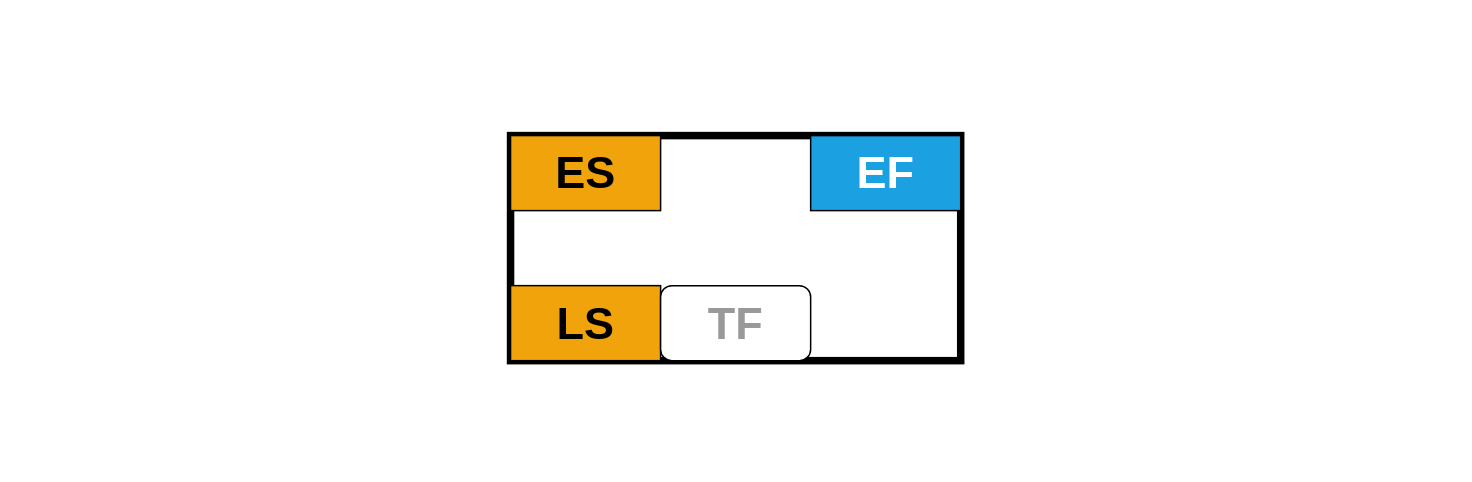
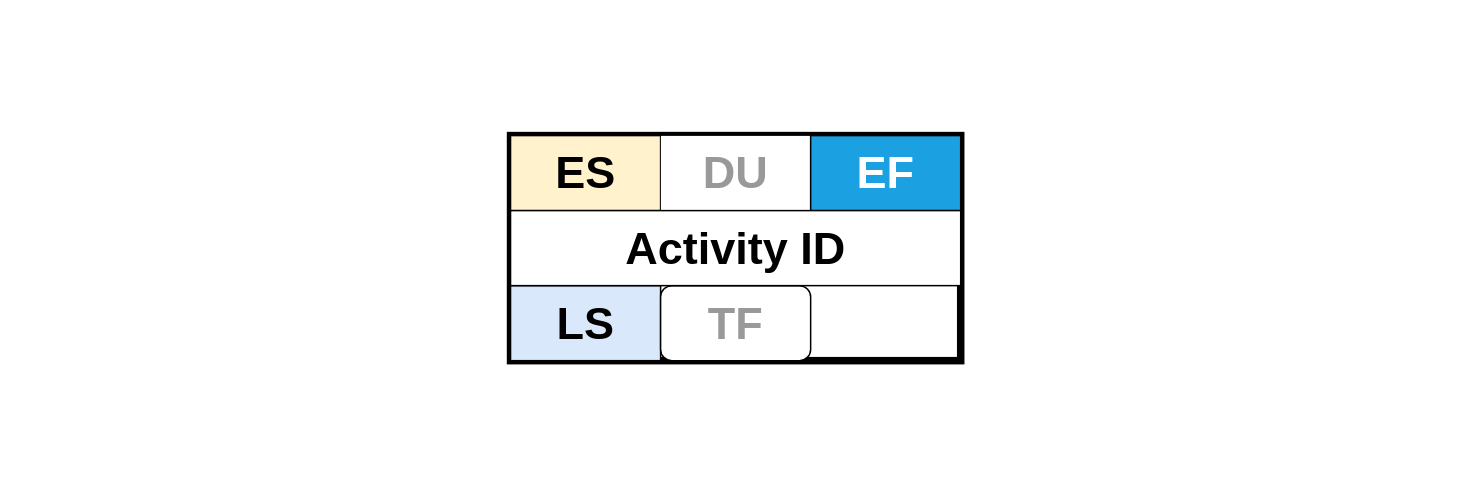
  <mxCell id="0" />
  <mxCell id="1" parent="0" />
  <mxCell id="2" value="" style="rounded=0;whiteSpace=wrap;html=1;glass=0;labelBackgroundColor=none;fontSize=40;fontColor=#000000;strokeColor=none;strokeWidth=2;fillColor=default;gradientColor=none;" parent="1" vertex="1"><mxGeometry x="20" y="20" width="1920" height="600" as="geometry" /></mxCell>
  <mxCell id="3" value="" style="rounded=0;whiteSpace=wrap;html=1;fillColor=none;strokeWidth=10;" parent="1" vertex="1"><mxGeometry x="680" y="180" width="600" height="300" as="geometry" /></mxCell>
- <mxCell id="4" value="&lt;font style=&quot;font-size: 60px;&quot;&gt;&lt;b&gt;ES&lt;/b&gt;&lt;/font&gt;" style="rounded=0;whiteSpace=wrap;html=1;fillColor=#f0a30a;strokeColor=default;fontColor=#000000;strokeWidth=2;" parent="1" vertex="1"><mxGeometry x="680" y="180" width="200" height="100" as="geometry" /></mxCell>
+ <mxCell id="4" value="&lt;font style=&quot;font-size: 60px;&quot;&gt;&lt;b&gt;ES&lt;/b&gt;&lt;/font&gt;" style="rounded=0;whiteSpace=wrap;html=1;fillColor=#fff2cc;strokeColor=default;fontColor=#000000;strokeWidth=2;" parent="1" vertex="1"><mxGeometry x="680" y="180" width="200" height="100" as="geometry" /></mxCell>
+ <mxCell id="5" value="&lt;font color=&quot;#999999&quot; style=&quot;font-size: 60px;&quot;&gt;&lt;b&gt;DU&lt;/b&gt;&lt;/font&gt;" style="rounded=0;whiteSpace=wrap;html=1;fillColor=default;" parent="1" vertex="1"><mxGeometry x="880" y="180" width="200" height="100" as="geometry" /></mxCell>
  <mxCell id="6" value="&lt;font style=&quot;font-size: 60px;&quot;&gt;&lt;b&gt;EF&lt;/b&gt;&lt;/font&gt;" style="rounded=0;whiteSpace=wrap;html=1;fillColor=#1ba1e2;fontColor=#ffffff;strokeColor=default;strokeWidth=2;" parent="1" vertex="1"><mxGeometry x="1080" y="180" width="200" height="100" as="geometry" /></mxCell>
- <mxCell id="7" value="&lt;font style=&quot;font-size: 60px;&quot;&gt;&lt;b&gt;LS&lt;/b&gt;&lt;/font&gt;" style="rounded=0;whiteSpace=wrap;html=1;fillColor=#f0a30a;fontColor=#000000;strokeColor=default;strokeWidth=2;" parent="1" vertex="1"><mxGeometry x="680" y="380" width="200" height="100" as="geometry" /></mxCell>
+ <mxCell id="7" value="&lt;font style=&quot;font-size: 60px;&quot;&gt;&lt;b&gt;LS&lt;/b&gt;&lt;/font&gt;" style="rounded=0;whiteSpace=wrap;html=1;fillColor=#dae8fc;fontColor=#000000;strokeColor=default;strokeWidth=2;" parent="1" vertex="1"><mxGeometry x="680" y="380" width="200" height="100" as="geometry" /></mxCell>
  <mxCell id="8" value="&lt;font color=&quot;#999999&quot; style=&quot;font-size: 60px;&quot;&gt;&lt;b&gt;TF&lt;/b&gt;&lt;/font&gt;" style="whiteSpace=wrap;html=1;fillColor=default;strokeColor=#000000;strokeWidth=2;rounded=1;" parent="1" vertex="1"><mxGeometry x="880" y="380" width="200" height="100" as="geometry" /></mxCell>
+ <mxCell id="9" value="&lt;b style=&quot;color: rgb(0, 0, 0);&quot;&gt;Activity ID&lt;/b&gt;" style="rounded=0;whiteSpace=wrap;html=1;fontSize=60;fontColor=#999999;strokeColor=default;strokeWidth=2;fillColor=default;" parent="1" vertex="1"><mxGeometry x="680" y="280" width="600" height="100" as="geometry" /></mxCell>
